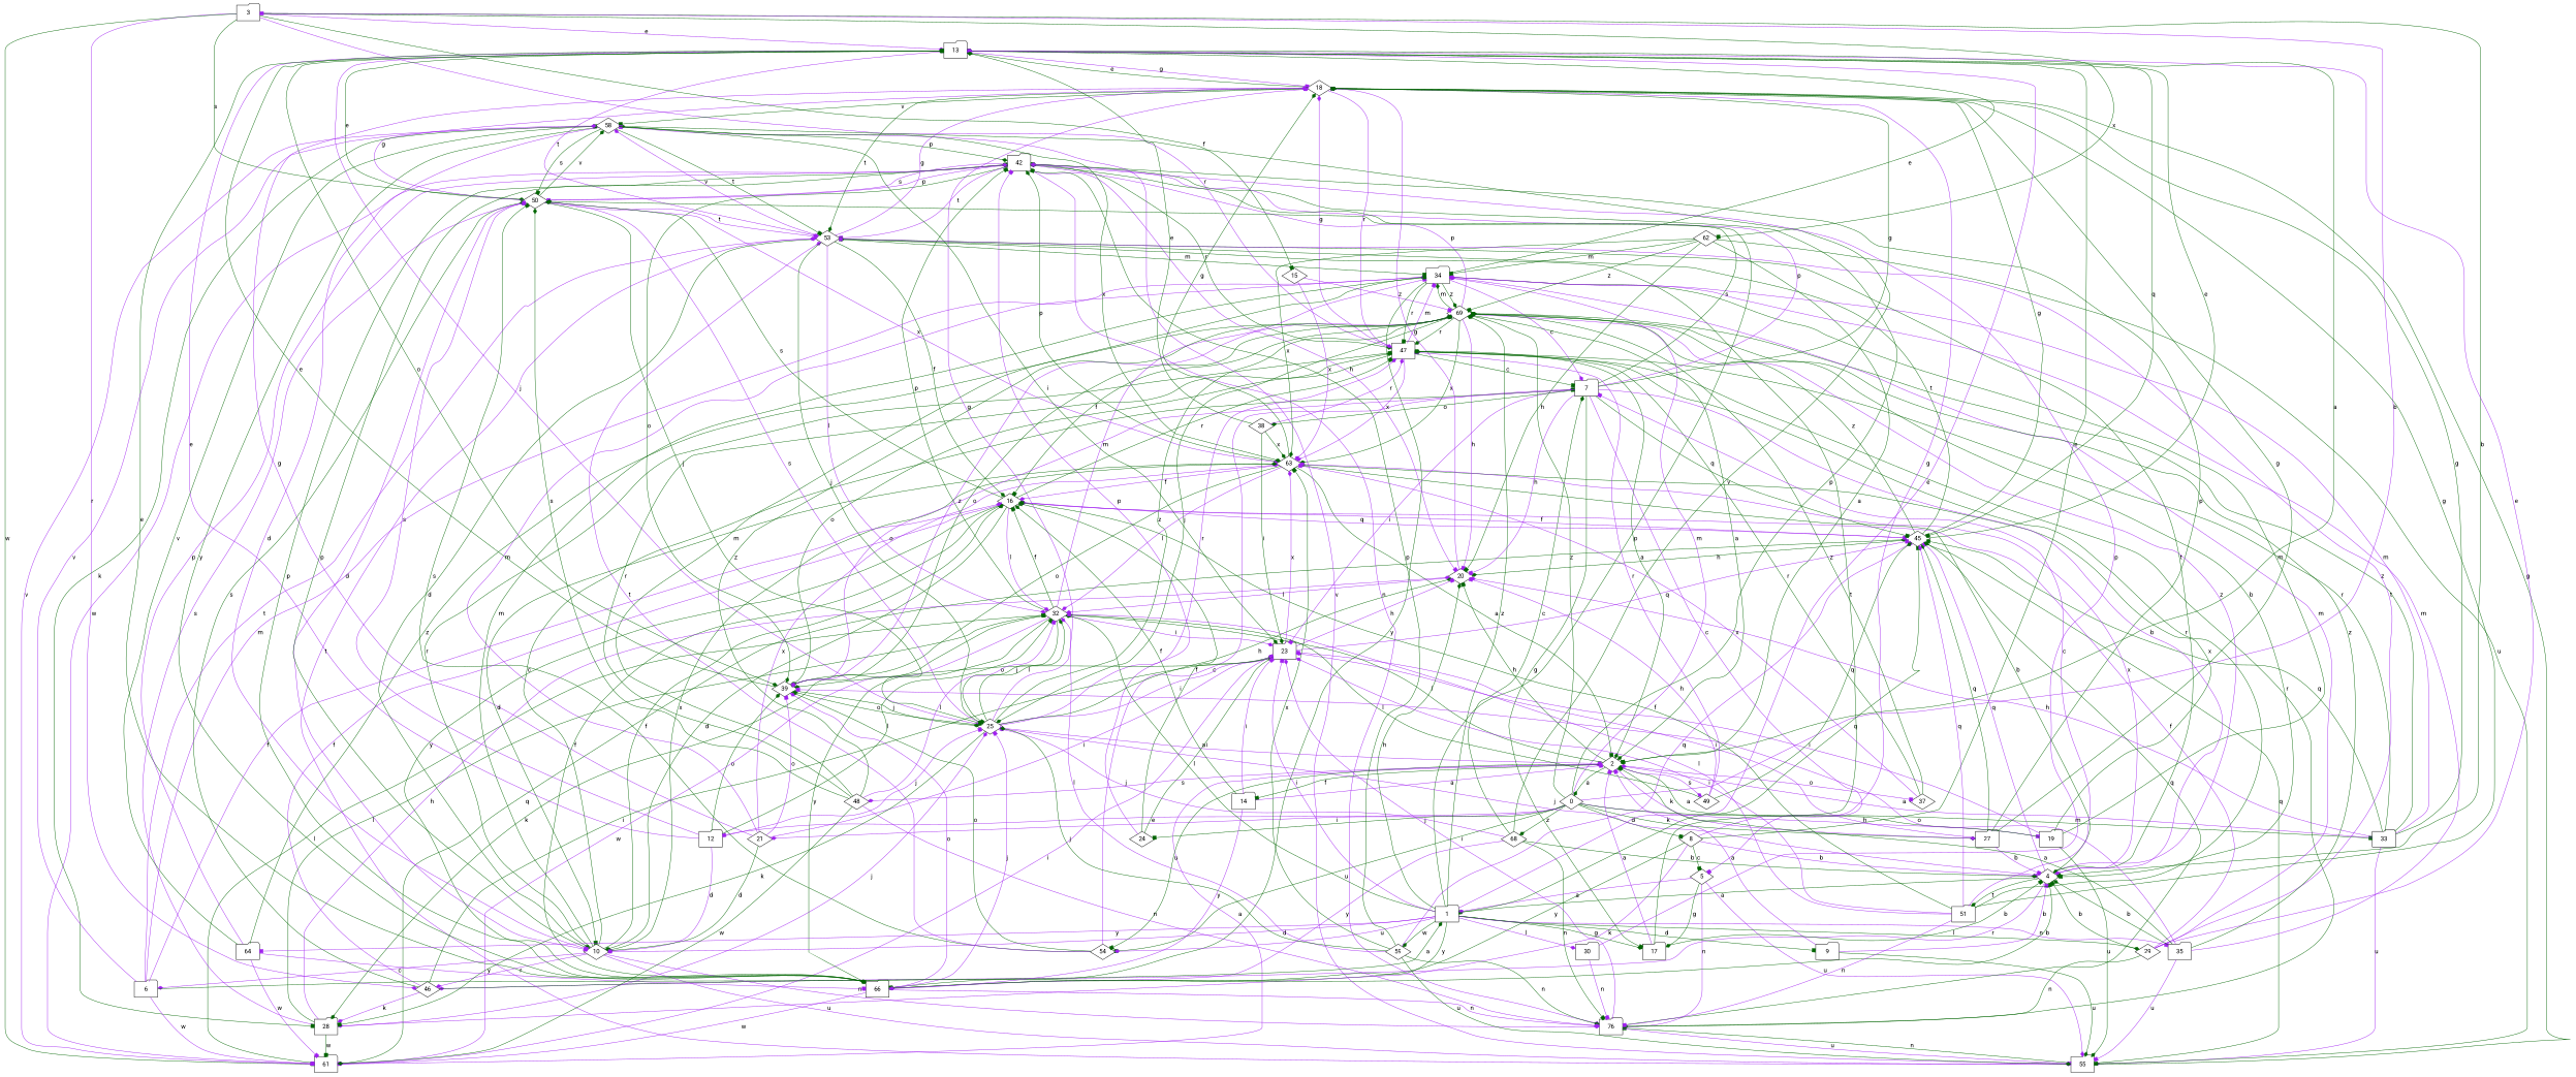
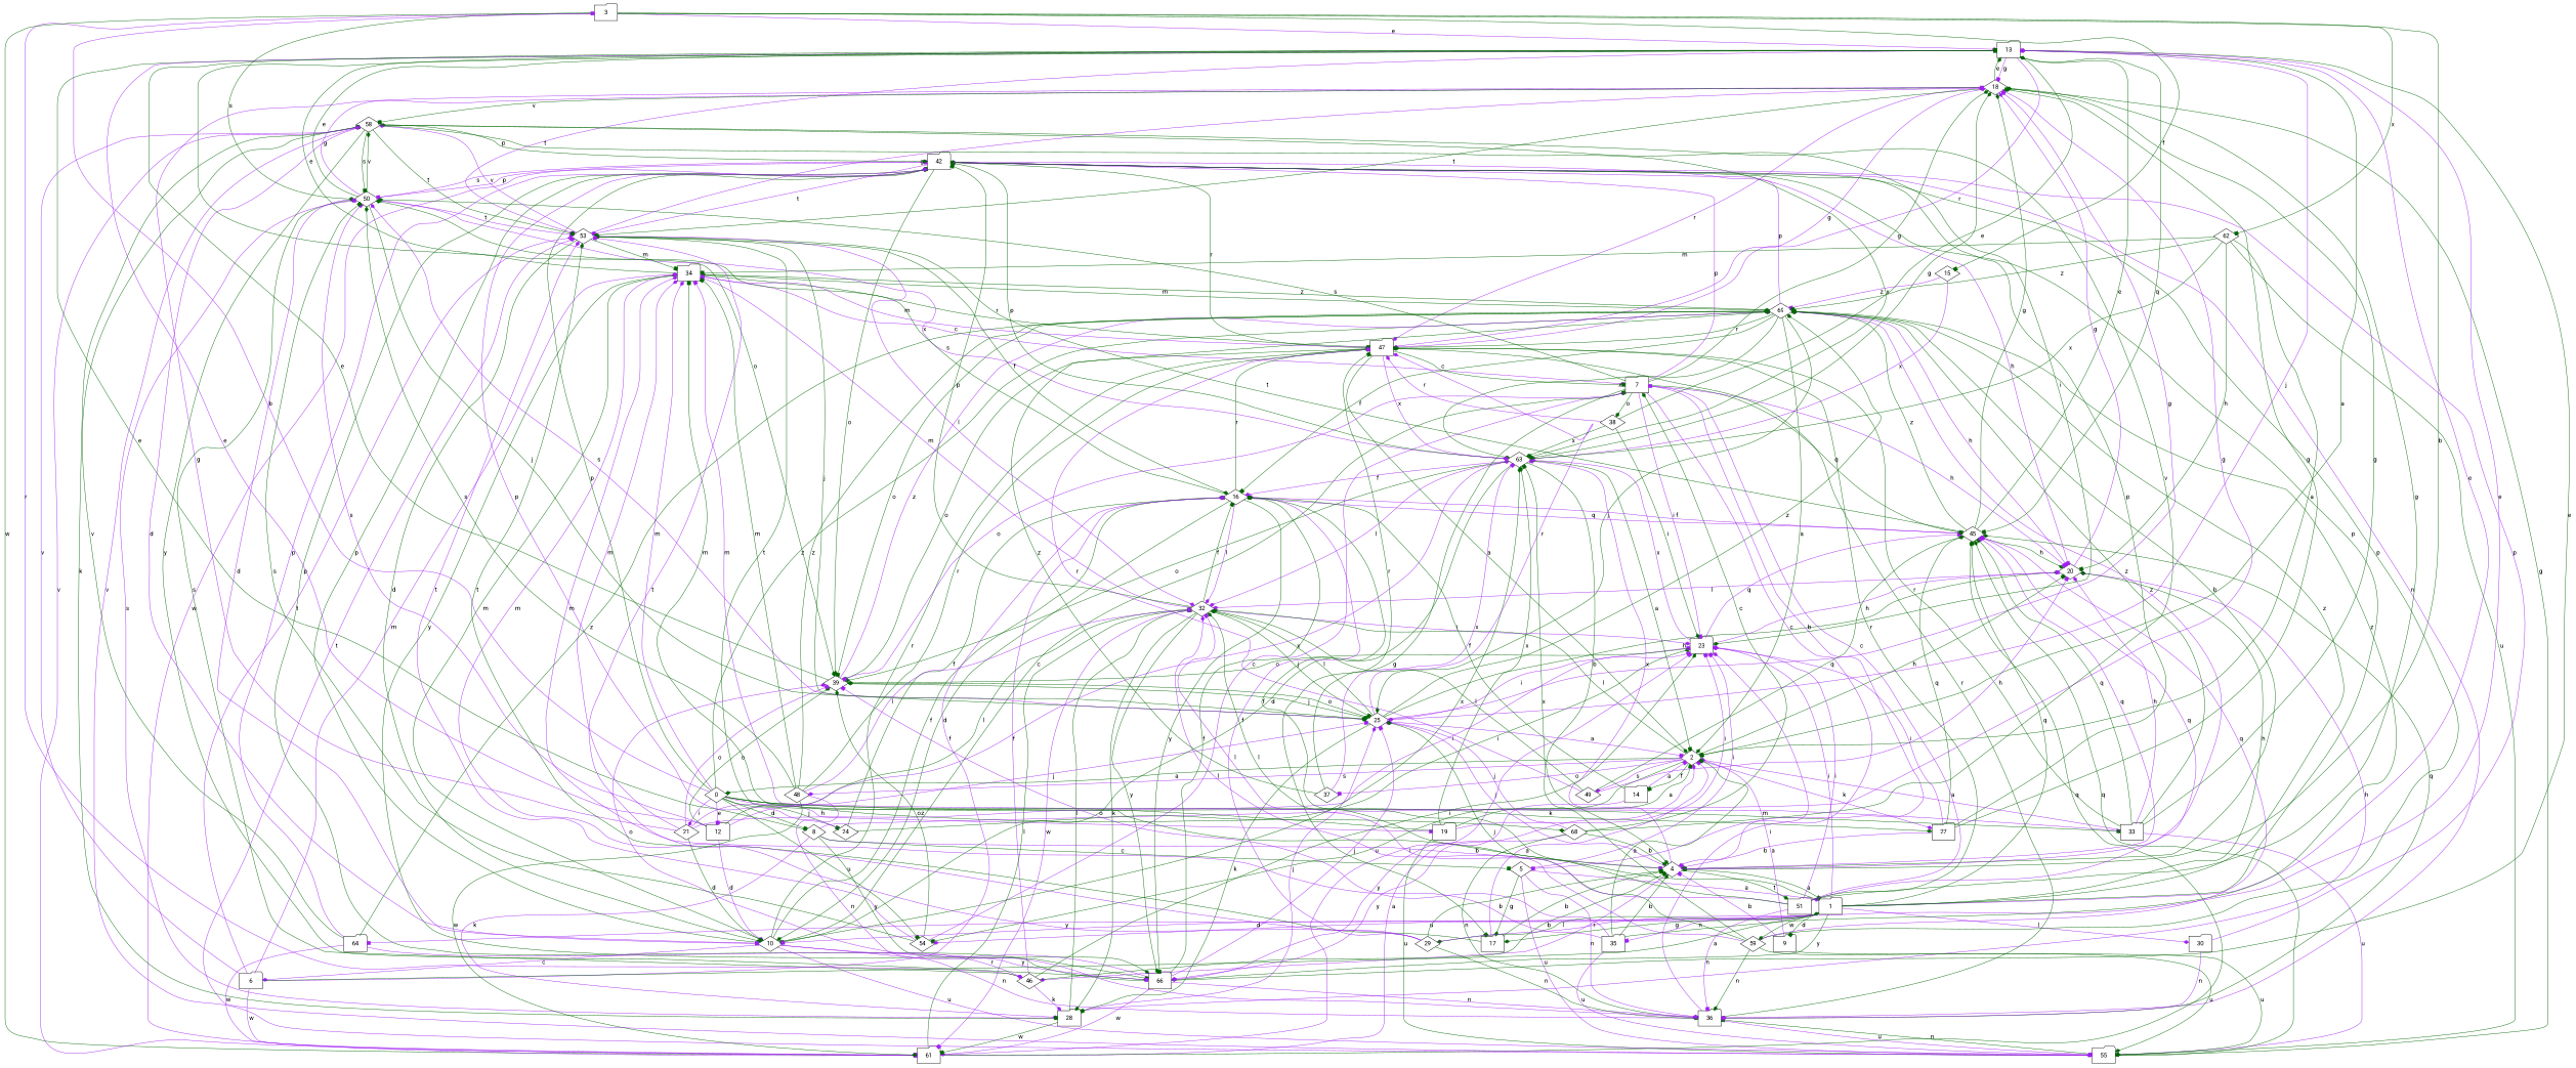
  strict digraph {
    fontname=Roboto
    node [fontname=Roboto shape=diamond]
    edge [arrowhead=diamond color=darkgreen fontname=Roboto]
    3 [shape=folder]
    0
    8
    12 [shape=folder]
    19 [shape=folder]
    21
    24
    27 [shape=folder]
    33 [shape=folder]
    34 [shape=folder]
    42 [shape=folder]
    54
    68
    69
    13 [shape=folder]
    4
    15
    46
    50
    61 [shape=folder]
    62
    66 [shape=folder]
    5
    18
    28 [shape=folder]
    10
    32
    25
    39
    23 [shape=folder]
    2
    63
    55 [shape=folder]
    16
    45
    20
    47 [shape=folder]
    7 [shape=folder]
    53
-   36 [shape=folder label=76]
+   36 [shape=folder]
    58
    1 [shape=folder]
    9 [shape=folder]
    17 [shape=folder]
    29
    30 [shape=folder]
    35 [shape=folder]
    59
    64 [shape=folder]
    6 [shape=folder]
    14 [shape=folder]
    37
    48
    49
    51 [shape=folder]
    38
    3 -> 13 [color=purple label=e]
    3 -> 4 [arrowhead=box label=b]
    3 -> 15 [arrowhead=box label=f]
    3 -> 46 [color=purple label=r]
    3 -> 50 [label=s]
    3 -> 61 [arrowhead=box label=w]
    3 -> 62 [arrowhead=box label=x]
    0 -> 3 [arrowhead=box color=purple label=b]
    0 -> 8 [arrowhead=box label=d]
    0 -> 12 [arrowhead=box color=purple label=e]
    0 -> 19 [arrowhead=box color=purple label=h]
    0 -> 21 [color=purple label=i]
    0 -> 24 [arrowhead=box label=j]
    0 -> 27 [label=k]
    0 -> 33 [arrowhead=box label=m]
    0 -> 34 [color=purple label=m]
    0 -> 42 [arrowhead=box label=p]
    0 -> 54 [arrowhead=box label=u]
    0 -> 68 [label=z]
    0 -> 69 [label=z]
    8 -> 13 [arrowhead=box label=e]
    8 -> 4 [arrowhead=box color=purple label=b]
    8 -> 66 [label=y]
    8 -> 5 [arrowhead=box label=c]
    8 -> 18 [arrowhead=box color=purple label=g]
    8 -> 28 [color=purple label=k]
    12 -> 13 [arrowhead=box color=purple label=e]
    12 -> 50 [arrowhead=box color=purple label=s]
    12 -> 10 [color=purple label=d]
    12 -> 32 [arrowhead=box label=l]
    12 -> 25 [arrowhead=box color=purple label=j]
    12 -> 39 [label=o]
    19 -> 34 [arrowhead=box label=m]
    19 -> 23 [arrowhead=box color=purple label=i]
    19 -> 2 [arrowhead=box label=a]
    19 -> 63 [label=x]
    19 -> 55 [label=u]
    21 -> 34 [color=purple label=m]
    21 -> 18 [arrowhead=box color=purple label=g]
    21 -> 10 [label=d]
    21 -> 39 [arrowhead=box color=purple label=o]
    21 -> 23 [arrowhead=box color=purple label=i]
    21 -> 63 [color=purple label=x]
    24 -> 42 [arrowhead=box color=purple label=p]
    24 -> 23 [label=i]
    24 -> 16 [arrowhead=box label=f]
    27 -> 42 [label=p]
    27 -> 4 [arrowhead=box color=purple label=b]
    27 -> 18 [arrowhead=box label=g]
    27 -> 23 [color=purple label=i]
    27 -> 45 [label=q]
    33 -> 34 [arrowhead=box color=purple label=m]
    33 -> 69 [label=z]
    33 -> 18 [label=g]
    33 -> 2 [color=purple label=a]
    33 -> 55 [color=purple label=u]
    33 -> 45 [arrowhead=box label=q]
    33 -> 20 [color=purple label=h]
    33 -> 47 [label=r]
    34 -> 69 [label=z]
    34 -> 13 [arrowhead=box label=e]
    34 -> 66 [arrowhead=box label=y]
    34 -> 47 [arrowhead=box label=r]
    34 -> 7 [color=purple label=c]
    42 -> 50 [arrowhead=box color=purple label=s]
    42 -> 61 [arrowhead=box color=purple label=w]
    42 -> 39 [label=o]
    42 -> 20 [arrowhead=box color=purple label=h]
    42 -> 47 [label=r]
    42 -> 53 [arrowhead=box color=purple label=t]
    42 -> 36 [color=purple label=n]
    54 -> 50 [arrowhead=box label=s]
    54 -> 39 [label=o]
    54 -> 7 [color=purple label=c]
    54 -> 53 [color=purple label=t]
    68 -> 4 [label=b]
    68 -> 66 [color=purple label=y]
    68 -> 25 [color=purple label=j]
    68 -> 7 [label=c]
    68 -> 36 [arrowhead=box label=n]
    68 -> 58 [label=v]
    69 -> 34 [label=m]
    69 -> 42 [color=purple label=p]
    69 -> 4 [arrowhead=box label=b]
    69 -> 25 [label=j]
    69 -> 39 [arrowhead=box label=o]
    69 -> 2 [label=a]
    69 -> 63 [label=x]
    69 -> 16 [arrowhead=box label=f]
    69 -> 20 [arrowhead=box color=purple label=h]
    69 -> 47 [label=r]
    13 -> 18 [arrowhead=box color=purple label=g]
    13 -> 25 [color=purple label=j]
    13 -> 39 [label=o]
    13 -> 2 [arrowhead=box label=a]
    13 -> 45 [arrowhead=box label=q]
-   3 -> 47 [color=purple label=r]
+   13 -> 47 [color=purple label=r]
    13 -> 53 [color=purple label=t]
    4 -> 69 [color=purple label=z]
    4 -> 46 [color=purple label=r]
    4 -> 25 [arrowhead=box color=purple label=j]
    4 -> 63 [arrowhead=box color=purple label=x]
    4 -> 45 [arrowhead=box color=purple label=q]
    4 -> 53 [arrowhead=box label=t]
    4 -> 1 [arrowhead=box label=a]
    4 -> 51 [label=t]
    15 -> 69 [arrowhead=box color=purple label=z]
    15 -> 63 [color=purple label=x]
    46 -> 4 [arrowhead=box label=b]
    46 -> 50 [label=s]
    46 -> 28 [color=purple label=k]
    46 -> 23 [label=i]
    46 -> 16 [arrowhead=box color=purple label=f]
    50 -> 42 [arrowhead=box color=purple label=p]
    50 -> 13 [arrowhead=box label=e]
    50 -> 18 [arrowhead=box color=purple label=g]
    50 -> 10 [arrowhead=box color=purple label=d]
    50 -> 25 [arrowhead=box label=j]
    50 -> 63 [color=purple label=x]
    50 -> 53 [arrowhead=box color=purple label=t]
    50 -> 58 [label=v]
    61 -> 32 [arrowhead=box label=l]
    61 -> 23 [arrowhead=box color=purple label=i]
    61 -> 2 [color=purple label=a]
    61 -> 45 [label=q]
    61 -> 58 [color=purple label=v]
    62 -> 34 [arrowhead=box label=m]
    62 -> 69 [arrowhead=box label=z]
    62 -> 2 [arrowhead=box label=a]
    62 -> 63 [label=x]
    62 -> 55 [arrowhead=box label=u]
    62 -> 20 [arrowhead=box label=h]
    66 -> 42 [label=p]
    66 -> 13 [label=e]
    66 -> 61 [color=purple label=w]
    66 -> 25 [arrowhead=box color=purple label=j]
    66 -> 39 [color=purple label=o]
    66 -> 16 [label=f]
    66 -> 36 [color=purple label=n]
    5 -> 55 [color=purple label=u]
    5 -> 36 [color=purple label=n]
    5 -> 1 [color=purple label=a]
    5 -> 17 [label=g]
    18 -> 13 [label=e]
    18 -> 47 [color=purple label=r]
    18 -> 53 [label=t]
    18 -> 58 [arrowhead=box label=v]
    28 -> 50 [arrowhead=box color=purple label=s]
    28 -> 61 [arrowhead=box label=w]
    28 -> 32 [arrowhead=box label=l]
    28 -> 25 [color=purple label=j]
    28 -> 20 [color=purple label=h]
    10 -> 34 [label=m]
    10 -> 42 [arrowhead=box label=p]
    10 -> 46 [color=purple label=r]
    10 -> 63 [label=x]
    10 -> 55 [color=purple label=u]
    10 -> 16 [label=f]
    10 -> 47 [arrowhead=box label=r]
    10 -> 7 [arrowhead=box label=c]
    10 -> 36 [color=purple label=n]
    10 -> 6 [color=purple label=c]
    32 -> 34 [arrowhead=box color=purple label=m]
    32 -> 42 [arrowhead=box label=p]
    32 -> 61 [arrowhead=box color=purple label=w]
    32 -> 66 [label=y]
    32 -> 28 [label=k]
    32 -> 25 [arrowhead=box label=j]
    32 -> 23 [color=purple label=i]
    32 -> 16 [arrowhead=box label=f]
    25 -> 69 [label=z]
    25 -> 50 [color=purple label=s]
    25 -> 18 [color=purple label=g]
    25 -> 28 [arrowhead=box label=k]
    25 -> 32 [label=l]
    25 -> 39 [label=o]
    25 -> 23 [arrowhead=box color=purple label=i]
    25 -> 2 [arrowhead=box color=purple label=a]
    25 -> 20 [label=h]
    25 -> 47 [color=purple label=r]
    39 -> 69 [arrowhead=box color=purple label=z]
    39 -> 13 [arrowhead=box label=e]
    39 -> 25 [label=j]
    23 -> 39 [label=o]
    23 -> 63 [color=purple label=x]
    23 -> 45 [arrowhead=box color=purple label=q]
    23 -> 20 [arrowhead=box color=purple label=h]
    2 -> 0 [label=a]
    2 -> 27 [color=purple label=k]
    2 -> 54 [arrowhead=box label=u]
    2 -> 32 [label=l]
    2 -> 20 [arrowhead=box label=h]
    2 -> 14 [arrowhead=box label=f]
    2 -> 37 [arrowhead=box color=purple label=o]
    2 -> 48 [color=purple label=s]
    2 -> 49 [color=purple label=s]
    63 -> 42 [label=p]
    63 -> 4 [label=b]
    63 -> 18 [label=g]
    63 -> 10 [arrowhead=box label=d]
    63 -> 32 [color=purple label=l]
    63 -> 39 [label=o]
    63 -> 2 [arrowhead=box label=a]
    63 -> 16 [color=purple label=f]
    55 -> 18 [label=g]
    55 -> 45 [label=q]
    55 -> 53 [color=purple label=t]
    55 -> 36 [arrowhead=box label=n]
    55 -> 58 [arrowhead=box color=purple label=v]
    16 -> 50 [label=s]
    16 -> 66 [arrowhead=box label=y]
    16 -> 10 [label=d]
    16 -> 32 [color=purple label=l]
    16 -> 45 [arrowhead=box color=purple label=q]
    16 -> 47 [arrowhead=box label=r]
    45 -> 69 [arrowhead=box label=z]
    45 -> 13 [label=e]
    45 -> 18 [label=g]
    45 -> 16 [color=purple label=f]
    45 -> 20 [label=h]
    45 -> 53 [label=t]
    20 -> 18 [color=purple label=g]
    20 -> 32 [color=purple label=l]
    47 -> 34 [arrowhead=box color=purple label=m]
    47 -> 18 [color=purple label=g]
    47 -> 39 [label=o]
    47 -> 2 [label=a]
    47 -> 63 [color=purple label=x]
    47 -> 7 [arrowhead=box label=c]
    7 -> 42 [color=purple label=p]
    7 -> 4 [color=purple label=b]
    7 -> 50 [label=s]
    7 -> 5 [arrowhead=box color=purple label=c]
    7 -> 18 [label=g]
    7 -> 39 [arrowhead=box color=purple label=o]
    7 -> 23 [arrowhead=box color=purple label=i]
    7 -> 45 [arrowhead=box label=q]
    7 -> 20 [arrowhead=box color=purple label=h]
    7 -> 17 [arrowhead=box label=g]
    7 -> 38 [label=o]
    53 -> 34 [arrowhead=box label=m]
    53 -> 18 [color=purple label=g]
    53 -> 10 [label=d]
    53 -> 32 [color=purple label=l]
    53 -> 25 [label=j]
    53 -> 16 [label=f]
    53 -> 58 [color=purple label=v]
    36 -> 23 [color=purple label=i]
    36 -> 55 [arrowhead=box color=purple label=u]
    36 -> 45 [label=q]
    36 -> 47 [label=r]
    58 -> 42 [label=p]
    58 -> 50 [arrowhead=box label=s]
    58 -> 66 [label=y]
    58 -> 28 [arrowhead=box label=k]
    58 -> 10 [arrowhead=box color=purple label=d]
    58 -> 23 [label=i]
    58 -> 63 [label=x]
    58 -> 53 [arrowhead=box label=t]
    1 -> 42 [label=p]
    1 -> 54 [color=purple label=u]
    1 -> 69 [label=z]
    1 -> 13 [color=purple label=e]
    1 -> 66 [label=y]
    1 -> 10 [arrowhead=box color=purple label=d]
    1 -> 32 [label=l]
    1 -> 23 [arrowhead=box color=purple label=i]
    1 -> 45 [arrowhead=box label=q]
    1 -> 20 [label=h]
    1 -> 9 [arrowhead=box label=d]
    1 -> 17 [label=g]
    1 -> 29 [label=l]
    1 -> 30 [color=purple label=l]
    1 -> 35 [arrowhead=box color=purple label=n]
    1 -> 59 [label=w]
    1 -> 64 [arrowhead=box color=purple label=y]
    9 -> 4 [arrowhead=box color=purple label=b]
    9 -> 2 [arrowhead=box color=purple label=a]
    9 -> 55 [label=u]
    17 -> 4 [arrowhead=box label=b]
    17 -> 2 [arrowhead=box color=purple label=a]
    17 -> 53 [label=t]
    29 -> 34 [color=purple label=m]
    29 -> 13 [arrowhead=box color=purple label=e]
    29 -> 4 [arrowhead=box label=b]
    29 -> 16 [arrowhead=box color=purple label=f]
    29 -> 53 [arrowhead=box color=purple label=t]
    29 -> 36 [label=n]
    30 -> 42 [color=purple label=p]
    30 -> 36 [arrowhead=box color=purple label=n]
    35 -> 34 [color=purple label=m]
    35 -> 69 [arrowhead=box label=z]
    35 -> 4 [label=b]
    35 -> 39 [arrowhead=box color=purple label=o]
    35 -> 2 [arrowhead=box label=a]
    35 -> 55 [arrowhead=box color=purple label=u]
    59 -> 42 [arrowhead=box label=p]
    59 -> 32 [color=purple label=l]
    59 -> 25 [label=j]
    59 -> 63 [arrowhead=box label=x]
    59 -> 55 [label=u]
    59 -> 45 [arrowhead=box color=purple label=q]
    59 -> 36 [label=n]
    64 -> 42 [color=purple label=p]
    64 -> 69 [label=z]
    64 -> 61 [arrowhead=box color=purple label=w]
    64 -> 66 [arrowhead=box color=purple label=y]
    64 -> 58 [arrowhead=box label=v]
    6 -> 34 [color=purple label=m]
    6 -> 61 [arrowhead=box color=purple label=w]
    6 -> 16 [color=purple label=f]
    6 -> 53 [color=purple label=t]
    6 -> 58 [color=purple label=v]
    6 -> 1 [label=a]
    14 -> 66 [color=purple label=y]
-   14 -> 23 [arrowhead=box color=purple label=i]
+   5 -> 23 [arrowhead=box color=purple label=i]
    14 -> 2 [arrowhead=box color=purple label=a]
    14 -> 16 [label=f]
    37 -> 69 [label=z]
    37 -> 63 [arrowhead=box color=purple label=x]
    37 -> 47 [arrowhead=box label=r]
    48 -> 34 [arrowhead=box label=m]
    48 -> 69 [arrowhead=box label=z]
    48 -> 50 [label=s]
    48 -> 61 [label=w]
    48 -> 32 [arrowhead=box color=purple label=l]
    48 -> 47 [label=r]
    48 -> 36 [color=purple label=n]
    49 -> 32 [label=l]
    49 -> 45 [label=q]
    49 -> 20 [arrowhead=box color=purple label=h]
    49 -> 47 [arrowhead=box color=purple label=r]
    51 -> 18 [label=g]
    51 -> 32 [arrowhead=box color=purple label=l]
    51 -> 23 [color=purple label=i]
    51 -> 16 [arrowhead=box label=f]
    51 -> 45 [color=purple label=q]
    51 -> 47 [arrowhead=box label=r]
    51 -> 7 [arrowhead=box color=purple label=c]
    51 -> 36 [arrowhead=box color=purple label=n]
    38 -> 13 [label=e]
    38 -> 23 [label=i]
    38 -> 63 [label=x]
    38 -> 47 [color=purple label=r]
  }
